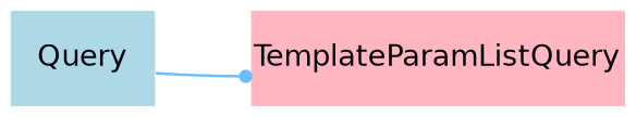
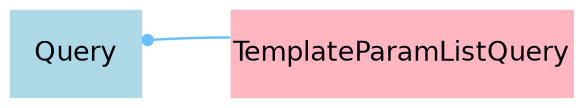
  digraph {
    rankdir=LR
    fontname="DejaVu Sans"
    node [fontcolor="#010509FF" fontname="DejaVu Sans" fontsize=11 margin=0.01 shape=none style=filled]
    n1 [label=Query fillcolor=lightblue color=blue]
    n2 [label=TemplateParamListQuery fillcolor=lightpink color=darkgreen]
-   n1 -> n2 [arrowsize=0.5 color="#69BFFFFF" arrowhead=dot fontname="DejaVu Sans"]
+   n2 -> n1 [arrowsize=0.5 color="#69BFFFFF" arrowhead=dot fontname="DejaVu Sans"]
  }
